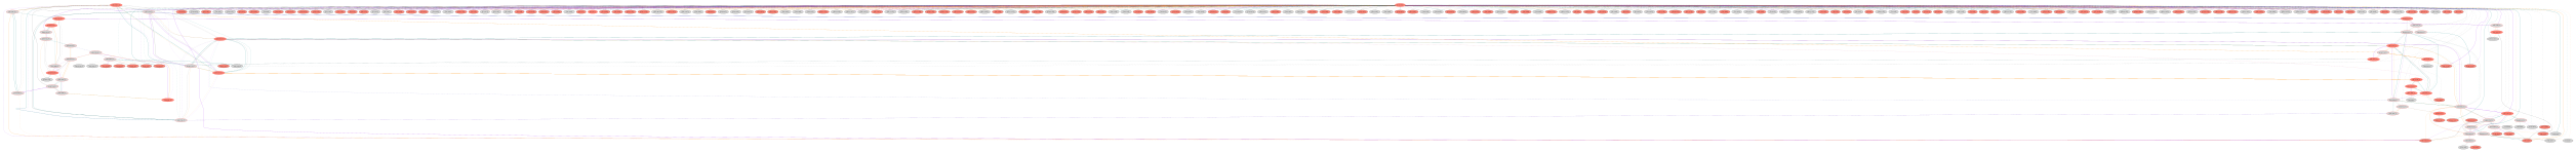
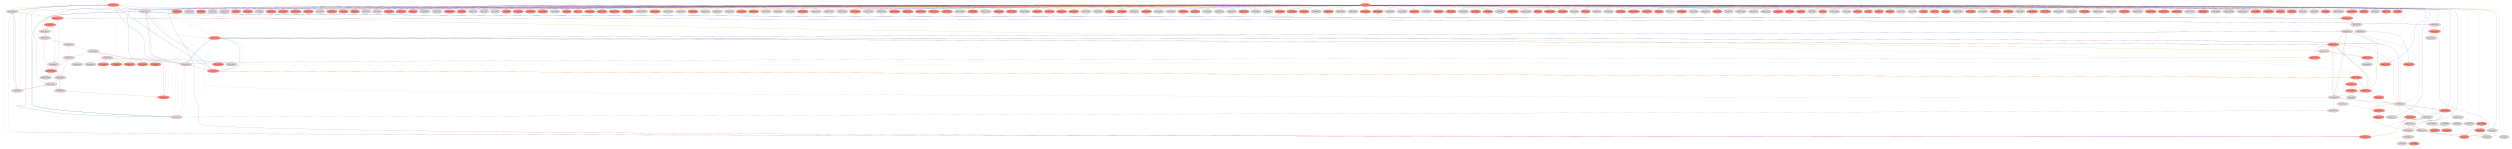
  graph {
    fontname="Open Sans"
    node [fillcolor=salmon fontname="Open Sans" style=filled]
    edge [color=darkorange fontname="Open Sans" style=solid]
    n1 [color=red label="(462) R35_T2"]
    n2 [color=red fillcolor=lightgrey label="(477) T15_T1"]
    n3 [color=red fillcolor=lightgrey label="(478) T16_T1"]
    n4 [color=red fillcolor=lightgrey label="(476) T14_T1"]
    n5 [color=red label="(479) T17_T1"]
    n6 [color=red label="(492) R35_T1"]
    n7 [color=red fillcolor=lightgrey label="(501) R51_P1"]
    n8 [color=red fillcolor=lightgrey label="(510) R50_P1"]
    n9 [label="(461) T22_T1"]
    n10 [color=red label="(489) R32_T1"]
    n11 [color=red fillcolor=lightgrey label="(490) R33_T1"]
    n12 [color=red label="(488) R31_T1"]
    n13 [color=red label="(491) R34_T1"]
    n14 [color=red fillcolor=lightgrey label="(467) R40_T2"]
    n15 [color=red fillcolor=lightgrey label="(483) R29_T1"]
    n16 [color=red fillcolor=lightgrey label="(482) R28_T1"]
    n17 [color=red label="(487) R30_T1"]
    n18 [color=red label="(481) R27_T1"]
    n19 [color=red label="(495) T27_P1"]
    n20 [color=red fillcolor=lightgrey label="(508) T26_P1"]
    n21 [color=red fillcolor=lightgrey label="(473) T11_T1"]
    n22 [color=red fillcolor=lightgrey label="(474) T12_T1"]
    n23 [color=red fillcolor=lightgrey label="(472) T10_T1"]
    n24 [color=red label="(475) T13_T1"]
    n25 [color=red fillcolor=lightgrey label="(468) T18_T2"]
    n26 [color=red fillcolor=lightgrey label="(469) T19_T2"]
    n27 [color=red fillcolor=lightgrey label="(470) T20_T2"]
    n28 [color=red label="(471) T21_T2"]
    n29 [color=red fillcolor=lightgrey label="(507) R49_P1"]
    n30 [color=red fillcolor=lightgrey label="(496) T28_P1"]
    n31 [color=red label="(504) R53_P1"]
    n32 [color=red fillcolor=lightgrey label="(509) R47_P1"]
    n33 [color=red fillcolor=lightgrey label="(500) R46_P1"]
    n34 [color=red fillcolor=lightgrey label="(463) R36_T2"]
    n35 [label="(186) U702"]
    n36 [fillcolor=lightgrey label="(219) C707"]
    n37 [label="(218) R715"]
    n38 [label="(217) R723"]
    n39 [label="(34) U201"]
    n40 [color=red fillcolor=lightgrey label="(464) R37_T2"]
    n41 [color=red fillcolor=lightgrey label="(465) R38_T2"]
    n42 [color=red fillcolor=lightgrey label="(466) R39_T2"]
    n43 [fillcolor=lightgrey label="(168) D611"]
    n44 [fillcolor=lightgrey label="(152) J601"]
    n45 [fillcolor=lightgrey label="(150) J603"]
    n46 [label="(145) R601"]
    n47 [fillcolor=lightgrey label="(272) U804"]
    n48 [label="(281) Q808"]
    n49 [fillcolor=lightgrey label="(273) R816"]
    n50 [fillcolor=lightgrey label="(285) R820"]
    n51 [color=red label="(484) R25_T1"]
    n52 [color=red fillcolor=lightgrey label="(485) R24_T1"]
    n53 [color=red label="(486) R26_T1"]
    n54 [color=red label="(480) R23_T1"]
    n55 [fillcolor=lightgrey label="(444) R1312"]
    n56 [label="(428) U1302"]
    n57 [label="(449) U1303"]
-   n58 [label="(378) U1101"]
+   n58 [fillcolor=lightgrey label="(378) U1101"]
    n59 [label="(382) D1102"]
    n60 [label="(380) L1101"]
    n61 [fillcolor=lightgrey label="(105) J401"]
    n62 [label="(110) R410"]
    n63 [color=red fillcolor=lightgrey label="(493) T23_P1"]
    n64 [color=red fillcolor=lightgrey label="(503) R48_P1"]
    n65 [color=red fillcolor=lightgrey label="(506) R43_P1"]
    n66 [color=red label="(494) T24_P1"]
    n67 [color=red fillcolor=lightgrey label="(499) R44_P1"]
    n68 [color=red fillcolor=lightgrey label="(497) T25_P1"]
    n69 [color=red label="(505) R45_P1"]
    n70 [label="(354) Q1001"]
    n71 [fillcolor=lightgrey label="(352) R1010"]
    n72 [fillcolor=lightgrey label="(353) R1012"]
    n73 [label="(351) R1008"]
    n74 [label="(362) J1001"]
    n75 [label="(357) R1015"]
    n76 [label="(358) C1005"]
    n77 [fillcolor=lightgrey label="(359) C1004"]
    n78 [label="(361) R1013"]
    n79 [color=red fillcolor=lightgrey label="(498) T29_P1"]
    n80 [fillcolor=lightgrey label="(356) R1016"]
    n81 [color=red label="(502) R52_P1"]
    n82 [fillcolor=lightgrey label="(375) U1001"]
    n83 [color=red label="(511) GND"]
    n84 [label="(178) D604"]
    n85 [fillcolor=lightgrey label="(179) D606"]
    n86 [label="(48) U301"]
    n87 [fillcolor=lightgrey label="(142) J502"]
    n88 [fillcolor=lightgrey label="(133) C502"]
    n89 [label="(52) C303"]
    n90 [label="(163) D602"]
    n91 [fillcolor=lightgrey label="(53) R309"]
    n92 [label="(134) C501"]
    n93 [label="(137) R501"]
    n94 [label="(135) FB502"]
    n95 [label="(140) C503"]
    n96 [fillcolor=lightgrey label="(54) U303"]
    n97 [label="(131) U501"]
    n98 [label="(44) U302"]
    n99 [label="(58) C304"]
    n100 [fillcolor=lightgrey label="(57) C302"]
    n101 [fillcolor=lightgrey label="(56) C301"]
    n102 [label="(161) D632"]
    n103 [label="(160) D631"]
    n104 [label="(59) C305"]
    n105 [fillcolor=lightgrey label="(176) D626"]
    n106 [fillcolor=lightgrey label="(162) D601"]
    n107 [label="(435) C1315"]
    n108 [label="(62) C309"]
    n109 [fillcolor=lightgrey label="(61) C310"]
    n110 [fillcolor=lightgrey label="(60) C307"]
    n111 [fillcolor=lightgrey label="(42) C306"]
    n112 [label="(43) C308"]
    n113 [label="(167) D609"]
    n114 [label="(166) D607"]
    n115 [label="(165) D605"]
    n116 [fillcolor=lightgrey label="(164) D603"]
    n117 [label="(81) C317"]
    n118 [color=red label="(80) C311"]
    n119 [label="(177) D629"]
    n120 [label="(169) D614"]
    n121 [label="(457) C1301"]
    n122 [label="(456) U1305"]
    n123 [fillcolor=lightgrey label="(458) FB1303"]
    n124 [label="(455) C1319"]
    n125 [fillcolor=lightgrey label="(454) C1310"]
    n126 [fillcolor=lightgrey label="(266) U803"]
    n127 [label="(268) D812"]
    n128 [fillcolor=lightgrey label="(265) R812"]
    n129 [fillcolor=lightgrey label="(245) C805"]
    n130 [fillcolor=lightgrey label="(271) R813"]
    n131 [label="(270) C808"]
    n132 [label="(269) C804"]
    n133 [fillcolor=lightgrey label="(262) D811"]
    n134 [fillcolor=lightgrey label="(263) C803"]
    n135 [fillcolor=lightgrey label="(264) C807"]
    n136 [label="(445) C1318"]
    n137 [fillcolor=lightgrey label="(450) C1305"]
    n138 [fillcolor=lightgrey label="(425) C1311"]
    n139 [fillcolor=lightgrey label="(434) C1314"]
    n140 [label="(433) C1313"]
    n141 [fillcolor=lightgrey label="(432) C1312"]
    n142 [fillcolor=lightgrey label="(442) C1303"]
    n143 [label="(441) C1308"]
    n144 [label="(439) C1307"]
    n145 [label="(438) C1306"]
    n146 [label="(437) C1317"]
    n147 [label="(436) C1316"]
    n148 [fillcolor=lightgrey label="(440) C1302"]
    n149 [label="(430) J1303"]
    n150 [fillcolor=lightgrey label="(451) U1301"]
    n151 [label="(453) J1302"]
    n152 [label="(426) C1309"]
    n153 [fillcolor=lightgrey label="(423) R1303"]
    n154 [label="(246) R810"]
    n155 [label="(214) C706"]
    n156 [label="(204) C704"]
    n157 [label="(185) U701"]
    n158 [fillcolor=lightgrey label="(224) C708"]
    n159 [fillcolor=lightgrey label="(209) C705"]
    n160 [label="(151) J604"]
    n161 [label="(159) D630"]
    n162 [fillcolor=lightgrey label="(158) D627"]
    n163 [label="(157) D624"]
    n164 [fillcolor=lightgrey label="(156) D621"]
    n165 [fillcolor=lightgrey label="(155) D619"]
    n166 [label="(154) D617"]
    n167 [label="(149) J602"]
    n168 [fillcolor=lightgrey label="(171) D615"]
    n169 [fillcolor=lightgrey label="(170) D618"]
    n170 [fillcolor=lightgrey label="(189) C701"]
    n171 [label="(234) Q801"]
    n172 [fillcolor=lightgrey label="(244) C801"]
    n173 [fillcolor=lightgrey label="(240) J805"]
    n174 [label="(256) D810"]
    n175 [label="(257) C802"]
    n176 [label="(258) C806"]
    n177 [fillcolor=lightgrey label="(259) R811"]
    n178 [label="(260) U802"]
    n179 [fillcolor=lightgrey label="(254) U801"]
    n180 [fillcolor=lightgrey label="(278) Q805"]
    n181 [label="(279) Q806"]
    n182 [label="(280) Q807"]
    n183 [fillcolor=lightgrey label="(194) C702"]
    n184 [fillcolor=lightgrey label="(226) D809"]
    n185 [label="(227) R808"]
    n186 [fillcolor=lightgrey label="(228) R805"]
    n187 [label="(199) C703"]
    n188 [label="(233) Q802"]
    n189 [fillcolor=lightgrey label="(232) Q803"]
    n190 [label="(231) Q804"]
    n191 [label="(230) R806"]
    n192 [fillcolor=lightgrey label="(229) R804"]
    n193 [label="(388) D1105"]
    n194 [fillcolor=lightgrey label="(394) U1102"]
    n195 [label="(93) J402"]
    n196 [label="(387) D1107"]
    n197 [label="(122) C408"]
    n198 [fillcolor=lightgrey label="(95) U403"]
    n199 [label="(86) U401"]
    n200 [fillcolor=lightgrey label="(87) C402"]
    n201 [fillcolor=lightgrey label="(120) C406"]
    n202 [label="(121) C407"]
    n203 [label="(392) FB1102"]
    n204 [label="(401) J1102"]
    n205 [label="(96) C409"]
    n206 [fillcolor=lightgrey label="(97) C405"]
    n207 [label="(100) D404"]
    n208 [fillcolor=lightgrey label="(101) J403"]
    n209 [fillcolor=lightgrey label="(103) C410"]
    n210 [label="(90) D402"]
    n211 [fillcolor=lightgrey label="(91) D403"]
    n212 [fillcolor=lightgrey label="(390) D1106"]
    n213 [fillcolor=lightgrey label="(106) R402"]
    n214 [fillcolor=lightgrey label="(403) J1101"]
    n215 [label="(107) C401"]
    n216 [label="(18) C224"]
    n217 [label="(19) C227"]
    n218 [fillcolor=lightgrey label="(20) C210"]
    n219 [label="(8) C231"]
    n220 [fillcolor=lightgrey label="(384) C1103"]
    n221 [fillcolor=lightgrey label="(17) C223"]
    n222 [label="(15) C218"]
    n223 [label="(9) C203"]
    n224 [label="(12) C214"]
    n225 [label="(23) X202"]
    n226 [fillcolor=lightgrey label="(24) C207"]
    n227 [fillcolor=lightgrey label="(29) C230"]
    n228 [label="(13) C205"]
    n229 [label="(14) C217"]
    n230 [label="(16) C221"]
    n231 [fillcolor=lightgrey label="(383) C1102"]
    n232 [label="(113) U402"]
    n233 [fillcolor=lightgrey label="(111) R409"]
    n234 [label="(379) C1101"]
    n235 [label="(31) SW201"]
    n236 [fillcolor=lightgrey label="(33) C204"]
    n237 [label="(372) R1014"]
    n238 [label="(371) R1004"]
    n239 [fillcolor=lightgrey label="(373) C1003"]
    n240 [fillcolor=lightgrey label="(369) R1007"]
    n241 [label="(368) R1006"]
    n242 [fillcolor=lightgrey label="(360) D1001"]
    n243 [fillcolor=lightgrey label="(364) U1003"]
    n244 [label="(363) U1002"]
    n245 [fillcolor=lightgrey label="(367) R1001"]
    n246 [label="(377) R1009"]
    n247 [label="(400) C1106"]
    n248 [label="(399) C1105"]
    n249 [fillcolor=lightgrey label="(376) C1001"]
    n250 [label="(374) C1002"]
    n251 [fillcolor=lightgrey label="(128) R408"]
    n252 [fillcolor=lightgrey label="(405) TP1102"]
    n253 [fillcolor=lightgrey label="(404) TP1101"]
    n254 [label="(129) R403"]
    n255 [label="(365) R1002"]
    n256 [label="(63) C312"]
    n257 [label="(36) D203"]
    n258 [fillcolor=lightgrey label="(40) C201"]
    n259 [fillcolor=lightgrey label="(35) D202"]
    n260 [label="(39) U202"]
    n261 [fillcolor=lightgrey label="(395) BT1101"]
    n262 [label="(397) C1104"]
    n263 [label="(64) C314"]
    n264 [fillcolor=lightgrey label="(65) C315"]
    n265 [label="(66) C313"]
    n266 [label="(67) C316"]
    n1 -- n2 [color=teal style=dotted]
    n1 -- n3 [color=teal]
    n1 -- n4 [color=teal]
    n1 -- n5 [style=dashed]
    n1 -- n6 [color=gray40 style=dashed]
    n1 -- n7 [color=gray40]
    n1 -- n8 [color=gray40 style=dashed]
    n1 -- n9 [color=purple style=dashed]
    n2 -- n1 [color=gray40]
    n2 -- n3 [color=gray40]
    n2 -- n4 [color=purple]
    n2 -- n5 [color=purple]
    n2 -- n6 [color=gray40 style=dashed]
    n2 -- n10 [color=purple]
    n3 -- n1 [color=purple style=dotted]
    n3 -- n2 [color=teal]
    n3 -- n4 [style=dashed]
    n3 -- n5 [color=purple style=dotted]
    n3 -- n6 [color=purple style=dotted]
    n3 -- n11 [color=teal style=dotted]
    n4 -- n1 [color=purple style=dotted]
    n4 -- n2 [color=gray40]
    n4 -- n3 [color=gray40 style=dashed]
    n4 -- n5
    n4 -- n6 [color=gray40]
    n4 -- n12 [color=gray40 style=dashed]
    n5 -- n1 [color=teal]
    n5 -- n2 [color=gray40 style=dashed]
    n5 -- n3 [style=dotted]
    n5 -- n4 [color=teal style=dashed]
    n5 -- n6 [color=gray40 style=dashed]
    n5 -- n13
    n6 -- n1 [color=gray40 style=dotted]
    n6 -- n2 [style=dashed]
    n6 -- n3 [color=gray40 style=dotted]
    n6 -- n4 [color=teal]
    n6 -- n5 [color=teal]
    n6 -- n14 [color=purple]
    n6 -- n15 [color=purple style=dotted]
    n6 -- n16 [color=teal]
    n6 -- n17 [color=purple style=dotted]
    n6 -- n18 [style=dashed]
    n7 -- n1
    n7 -- n8 [color=teal]
    n7 -- n9
    n7 -- n19 [color=teal style=dashed]
    n8 -- n1 [style=dotted]
    n8 -- n7 [color=teal]
    n8 -- n9 [style=dotted]
    n8 -- n20 [color=purple style=dashed]
    n10 -- n2 [color=teal]
    n10 -- n16 [color=purple style=dotted]
    n10 -- n21 [color=gray40]
    n11 -- n3 [color=purple style=dashed]
    n11 -- n15 [color=teal style=dotted]
    n11 -- n22
    n12 -- n4 [color=teal style=dotted]
    n12 -- n18 [color=purple style=dotted]
    n12 -- n23
    n13 -- n5
    n13 -- n17 [color=gray40 style=dotted]
    n13 -- n24 [color=gray40]
    n14 -- n6 [color=gray40 style=dashed]
    n14 -- n9 [style=dashed]
    n14 -- n15 [style=dashed]
    n14 -- n16 [color=gray40 style=dashed]
    n14 -- n17 [style=dashed]
    n14 -- n18 [color=teal style=dotted]
    n14 -- n25 [style=dashed]
    n14 -- n26
    n14 -- n27
    n14 -- n28 [color=purple style=dashed]
    n15 -- n6 [color=teal style=dotted]
    n15 -- n11 [color=teal style=dashed]
    n15 -- n14 [color=teal]
    n15 -- n16 [color=purple style=dashed]
    n15 -- n17 [color=purple style=dashed]
    n15 -- n18 [style=dashed]
    n15 -- n22 [color=teal style=dashed]
    n16 -- n6 [color=gray40 style=dotted]
    n16 -- n10 [color=gray40 style=dashed]
    n16 -- n14 [color=teal style=dotted]
    n16 -- n15 [color=teal]
    n16 -- n17 [color=teal style=dotted]
    n16 -- n18 [color=gray40 style=dashed]
    n16 -- n21 [style=dotted]
    n17 -- n6 [style=dotted]
    n17 -- n13 [color=teal]
    n17 -- n14 [color=teal style=dashed]
    n17 -- n15 [color=teal style=dotted]
    n17 -- n16 [color=teal]
    n17 -- n18 [color=gray40]
    n17 -- n24 [color=gray40 style=dotted]
    n18 -- n6 [color=teal]
    n18 -- n12 [color=purple]
    n18 -- n14
    n18 -- n15 [color=purple]
    n18 -- n16 [color=teal style=dashed]
    n18 -- n17 [color=teal]
    n18 -- n23 [style=dashed]
    n19 -- n7 [color=gray40 style=dotted]
    n19 -- n29 [color=gray40]
    n19 -- n30 [color=gray40 style=dotted]
    n19 -- n31 [color=teal style=dotted]
    n20 -- n8 [color=purple]
    n20 -- n32 [color=teal style=dashed]
    n20 -- n33 [color=gray40]
    n21 -- n10 [color=purple style=dotted]
    n21 -- n16 [color=gray40 style=dashed]
    n21 -- n52 [color=purple style=dotted]
    n22 -- n11 [style=dotted]
    n22 -- n15 [style=dotted]
    n22 -- n51 [style=dotted]
    n23 -- n12 [color=purple style=dashed]
    n23 -- n18
    n23 -- n54
    n24 -- n13 [color=gray40 style=dotted]
    n24 -- n17 [color=teal]
    n24 -- n53 [color=purple style=dashed]
    n25 -- n9 [color=gray40]
    n25 -- n14 [color=gray40]
    n25 -- n26 [color=gray40]
    n25 -- n27 [color=gray40]
    n25 -- n28 [color=teal style=dotted]
    n25 -- n34 [color=teal style=dashed]
    n26 -- n9 [style=dotted]
    n26 -- n14 [style=dashed]
    n26 -- n25 [style=dotted]
    n26 -- n27 [color=purple]
    n26 -- n28 [style=dotted]
    n26 -- n40 [color=purple style=dotted]
    n27 -- n9 [style=dashed]
    n27 -- n14 [color=purple style=dotted]
    n27 -- n25 [color=gray40 style=dashed]
    n27 -- n26 [color=gray40]
    n27 -- n28 [color=teal style=dashed]
    n27 -- n41 [style=dashed]
    n28 -- n9 [color=purple style=dashed]
    n28 -- n14 [color=purple]
    n28 -- n25 [color=teal]
    n28 -- n26 [style=dotted]
    n28 -- n27 [color=purple]
    n28 -- n42 [color=teal]
    n29 -- n19 [color=gray40 style=dotted]
    n29 -- n31
    n29 -- n32 [color=purple]
    n29 -- n65 [color=gray40 style=dotted]
    n29 -- n69 [style=dashed]
    n30 -- n19 [color=purple]
    n30 -- n81
    n31 -- n19
    n31 -- n29 [color=teal style=dashed]
    n31 -- n79 [color=teal]
    n32 -- n20 [color=teal style=dashed]
    n32 -- n29 [color=gray40 style=dotted]
    n32 -- n33 [color=teal]
    n32 -- n65 [style=dashed]
    n32 -- n69 [color=teal style=dotted]
    n33 -- n20 [color=gray40 style=dashed]
    n33 -- n32 [color=purple style=dashed]
    n33 -- n66
    n34 -- n25 [color=teal]
    n34 -- n35 [style=dashed]
    n34 -- n36 [color=purple style=dotted]
    n34 -- n37 [color=purple style=dotted]
    n34 -- n38 [color=purple]
    n34 -- n39 [color=teal style=dashed]
    n40 -- n26 [color=teal]
    n40 -- n39 [color=teal]
    n40 -- n43 [color=gray40]
    n40 -- n44 [style=dashed]
    n41 -- n27 [color=purple style=dashed]
    n41 -- n45 [color=gray40]
    n41 -- n46 [color=purple style=dotted]
    n42 -- n28 [style=dashed]
    n42 -- n47 [color=purple style=dashed]
    n42 -- n48 [color=purple style=dotted]
    n42 -- n49 [style=dotted]
    n42 -- n50 [color=teal style=dashed]
    n51 -- n22 [color=gray40 style=dashed]
    n51 -- n58 [style=dashed]
    n51 -- n59 [style=dotted]
    n51 -- n60 [color=gray40]
    n52 -- n21 [color=gray40 style=dotted]
    n52 -- n56 [color=teal]
    n53 -- n24 [color=purple]
    n53 -- n61 [color=gray40 style=dashed]
    n53 -- n62 [style=dashed]
    n54 -- n23
    n54 -- n55 [color=teal style=dotted]
    n54 -- n56 [color=gray40 style=dotted]
    n54 -- n57
    n63 -- n64 [color=teal style=dotted]
    n63 -- n65 [color=purple style=dashed]
    n63 -- n66 [color=purple]
    n63 -- n67 [color=purple style=dotted]
    n64 -- n63 [color=purple style=dotted]
    n64 -- n65
    n64 -- n68 [color=teal style=dashed]
    n65 -- n29 [color=purple style=dotted]
    n65 -- n32
    n65 -- n63
    n65 -- n64 [color=gray40 style=dotted]
    n65 -- n69 [color=gray40]
    n66 -- n33 [color=teal style=dotted]
    n66 -- n63
    n67 -- n63 [color=gray40 style=dashed]
    n67 -- n70 [color=gray40]
    n67 -- n71 [color=gray40 style=dotted]
    n67 -- n72 [style=dotted]
    n67 -- n73 [color=purple]
    n67 -- n74 [style=dashed]
    n67 -- n75 [color=teal style=dotted]
    n67 -- n76 [color=teal style=dashed]
    n67 -- n77 [color=teal]
    n67 -- n78 [color=teal style=dotted]
    n68 -- n64 [color=teal style=dotted]
    n68 -- n69 [color=gray40 style=dashed]
    n68 -- n79 [color=purple]
    n68 -- n80 [style=dashed]
    n69 -- n29 [color=purple]
    n69 -- n32 [style=dashed]
    n69 -- n65 [color=purple style=dotted]
    n69 -- n68 [color=gray40 style=dashed]
    n69 -- n80 [color=teal]
    n79 -- n31 [color=teal style=dashed]
    n79 -- n68 [style=dashed]
    n81 -- n30 [color=gray40 style=dotted]
    n81 -- n39 [color=gray40]
    n81 -- n82 [style=dashed]
    n83 -- n2 [color=gray40]
    n83 -- n3 [color=teal style=dotted]
    n83 -- n4 [color=purple style=dotted]
    n83 -- n5 [color=teal style=dashed]
    n83 -- n9 [color=purple]
    n83 -- n20 [color=gray40]
    n83 -- n21 [color=gray40 style=dashed]
    n83 -- n22 [color=gray40 style=dotted]
    n83 -- n23
    n83 -- n24 [color=gray40 style=dotted]
    n83 -- n25 [color=gray40 style=dotted]
    n83 -- n26 [style=dotted]
    n83 -- n27 [color=teal]
    n83 -- n28 [color=purple]
    n83 -- n30 [color=purple]
    n83 -- n35 [style=dotted]
    n83 -- n36 [color=teal]
    n83 -- n39
    n83 -- n43 [color=teal style=dotted]
    n83 -- n44 [style=dotted]
    n83 -- n47 [color=teal style=dotted]
    n83 -- n48 [color=gray40 style=dotted]
    n83 -- n56 [color=purple style=dashed]
    n83 -- n57 [color=purple]
    n83 -- n58 [color=teal]
    n83 -- n59 [color=gray40 style=dotted]
    n83 -- n62 [color=gray40 style=dotted]
    n83 -- n66 [color=purple style=dotted]
    n83 -- n74 [color=teal style=dotted]
    n83 -- n75 [color=teal]
    n83 -- n76 [color=gray40 style=dotted]
    n83 -- n77 [color=gray40 style=dotted]
    n83 -- n79 [color=purple]
    n83 -- n82 [color=teal style=dashed]
    n83 -- n84 [color=teal style=dotted]
    n83 -- n85 [style=dotted]
    n83 -- n86 [color=purple]
    n83 -- n87 [style=dotted]
    n83 -- n88 [color=gray40]
    n83 -- n89 [color=purple style=dashed]
    n83 -- n90 [color=teal style=dashed]
    n83 -- n91 [color=gray40 style=dashed]
    n83 -- n92 [color=gray40]
    n83 -- n93 [style=dotted]
    n83 -- n94 [color=purple style=dashed]
    n83 -- n95 [color=gray40]
    n83 -- n96 [color=gray40 style=dotted]
    n83 -- n97 [color=purple]
    n83 -- n98 [color=gray40]
    n83 -- n99 [style=dotted]
    n83 -- n100 [color=purple style=dashed]
    n83 -- n101 [color=gray40 style=dotted]
    n83 -- n102 [color=purple]
    n83 -- n103 [color=purple style=dashed]
    n83 -- n104 [color=teal style=dashed]
    n83 -- n105 [color=purple style=dashed]
    n83 -- n106 [style=dashed]
    n83 -- n107 [color=purple]
    n83 -- n108 [style=dashed]
    n83 -- n109
    n83 -- n110 [color=purple style=dashed]
    n83 -- n111 [color=teal style=dotted]
    n83 -- n112 [color=purple]
    n83 -- n113 [style=dotted]
    n83 -- n114 [color=purple]
    n83 -- n115 [color=teal style=dotted]
    n83 -- n116 [color=gray40]
    n83 -- n117 [color=purple style=dotted]
    n83 -- n118 [color=teal style=dotted]
    n83 -- n119 [color=teal style=dashed]
    n83 -- n120 [color=purple style=dotted]
    n83 -- n121 [color=gray40 style=dotted]
    n83 -- n122
    n83 -- n123
    n83 -- n124 [style=dotted]
    n83 -- n125 [style=dashed]
    n83 -- n126 [color=teal style=dotted]
    n83 -- n127 [style=dashed]
    n83 -- n128 [style=dotted]
    n83 -- n129 [style=dashed]
    n83 -- n130 [color=gray40 style=dashed]
    n83 -- n131
    n83 -- n132
    n83 -- n133 [color=gray40 style=dashed]
    n83 -- n134 [color=purple style=dashed]
    n83 -- n135 [style=dotted]
    n83 -- n136 [style=dotted]
    n83 -- n137
    n83 -- n138 [color=purple]
    n83 -- n139
    n83 -- n140 [color=purple]
    n83 -- n141 [color=gray40]
    n83 -- n142 [color=gray40]
    n83 -- n143 [color=teal]
    n83 -- n144 [style=dashed]
    n83 -- n145 [color=teal style=dotted]
    n83 -- n146
    n83 -- n147 [style=dashed]
    n83 -- n148 [style=dashed]
    n83 -- n149 [color=teal]
    n83 -- n150 [style=dashed]
    n83 -- n151 [color=gray40 style=dotted]
    n83 -- n152 [color=gray40 style=dashed]
    n83 -- n153
    n83 -- n154 [color=gray40 style=dotted]
    n83 -- n155
    n83 -- n156 [color=gray40 style=dotted]
    n83 -- n157 [style=dotted]
    n83 -- n158 [color=teal]
    n83 -- n159 [style=dashed]
    n83 -- n160 [style=dashed]
    n83 -- n161 [color=purple]
    n83 -- n162 [style=dashed]
    n83 -- n163 [color=teal style=dotted]
    n83 -- n164 [color=purple style=dotted]
    n83 -- n165 [color=purple]
    n83 -- n166 [color=teal]
    n83 -- n167 [color=teal style=dashed]
    n83 -- n168 [color=teal]
    n83 -- n169 [style=dashed]
    n83 -- n170 [color=teal style=dashed]
    n83 -- n171 [color=gray40 style=dashed]
    n83 -- n172 [style=dashed]
    n83 -- n173 [color=gray40 style=dotted]
    n83 -- n174 [color=teal]
    n83 -- n175 [color=purple style=dotted]
    n83 -- n176 [color=gray40 style=dashed]
    n83 -- n177 [color=gray40]
    n83 -- n178 [color=gray40 style=dotted]
    n83 -- n179 [style=dotted]
    n83 -- n180 [style=dashed]
    n83 -- n181 [color=teal]
    n83 -- n182 [color=gray40 style=dotted]
    n83 -- n183 [color=gray40]
    n83 -- n184 [color=gray40 style=dotted]
    n83 -- n185 [color=teal]
    n83 -- n186 [style=dashed]
    n83 -- n187 [color=gray40 style=dashed]
    n83 -- n188 [color=teal style=dotted]
    n83 -- n189 [color=purple style=dashed]
    n83 -- n190 [style=dotted]
    n83 -- n191 [color=teal style=dashed]
    n83 -- n192 [color=teal style=dashed]
    n83 -- n193 [color=teal]
    n83 -- n194
    n83 -- n195 [color=purple style=dashed]
    n83 -- n196
    n83 -- n197 [color=teal style=dotted]
    n83 -- n198 [color=teal style=dashed]
    n83 -- n199 [style=dotted]
    n83 -- n200 [color=teal]
    n83 -- n201 [style=dashed]
    n83 -- n202 [color=purple style=dotted]
    n83 -- n203 [color=gray40 style=dashed]
    n83 -- n204 [color=teal style=dashed]
    n83 -- n205 [color=gray40]
    n83 -- n206 [color=gray40 style=dotted]
    n83 -- n207 [color=teal style=dashed]
    n83 -- n208 [color=teal style=dashed]
    n83 -- n209 [color=teal style=dashed]
    n83 -- n210 [color=purple style=dotted]
    n83 -- n211 [color=gray40]
    n83 -- n212 [color=purple]
    n83 -- n213 [color=teal style=dashed]
    n83 -- n214 [style=dashed]
    n83 -- n215 [color=teal style=dashed]
    n83 -- n216 [color=purple style=dotted]
    n83 -- n217 [color=teal]
    n83 -- n218 [style=dotted]
    n83 -- n219 [color=gray40 style=dashed]
    n83 -- n220
    n83 -- n221 [color=gray40 style=dashed]
    n83 -- n222 [color=purple style=dotted]
    n83 -- n223 [color=purple style=dashed]
    n83 -- n224 [color=teal style=dashed]
    n83 -- n225 [color=gray40]
    n83 -- n226 [color=teal style=dotted]
    n83 -- n227 [color=teal style=dotted]
    n83 -- n228 [style=dashed]
    n83 -- n229 [color=teal style=dashed]
    n83 -- n230 [color=teal style=dashed]
    n83 -- n231 [color=teal style=dotted]
    n83 -- n232 [color=teal]
    n83 -- n233 [color=purple style=dotted]
    n83 -- n234 [color=purple style=dotted]
    n83 -- n235 [color=teal]
    n83 -- n236 [color=gray40]
    n83 -- n237
    n83 -- n238
    n83 -- n239 [color=purple style=dashed]
    n83 -- n240 [color=teal style=dotted]
    n83 -- n241 [color=teal]
    n83 -- n242 [color=purple style=dotted]
    n83 -- n243 [style=dashed]
    n83 -- n244 [color=gray40 style=dotted]
    n83 -- n245
    n83 -- n246 [color=purple]
    n83 -- n247 [color=gray40]
    n83 -- n248 [style=dashed]
    n83 -- n249 [color=teal style=dotted]
    n83 -- n250 [style=dotted]
    n83 -- n251 [color=purple style=dashed]
    n83 -- n252 [color=purple style=dotted]
    n83 -- n253
    n83 -- n254 [color=purple]
    n83 -- n255 [color=purple style=dashed]
    n83 -- n256 [color=gray40]
    n83 -- n257 [color=purple]
    n83 -- n258 [color=gray40]
    n83 -- n259 [color=gray40 style=dashed]
    n83 -- n260 [style=dashed]
    n83 -- n261 [style=dotted]
    n83 -- n262 [color=gray40 style=dashed]
    n83 -- n263 [style=dotted]
    n83 -- n264 [color=purple style=dotted]
    n83 -- n265 [color=purple style=dashed]
    n83 -- n266 [color=gray40 style=dotted]
  }
